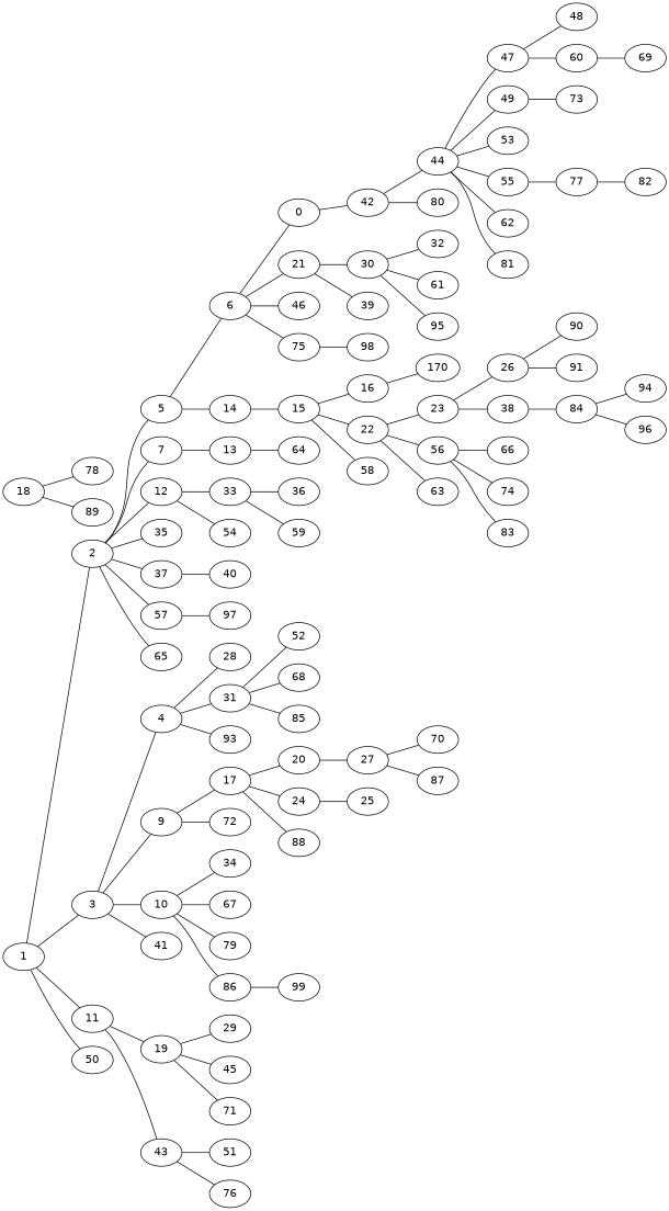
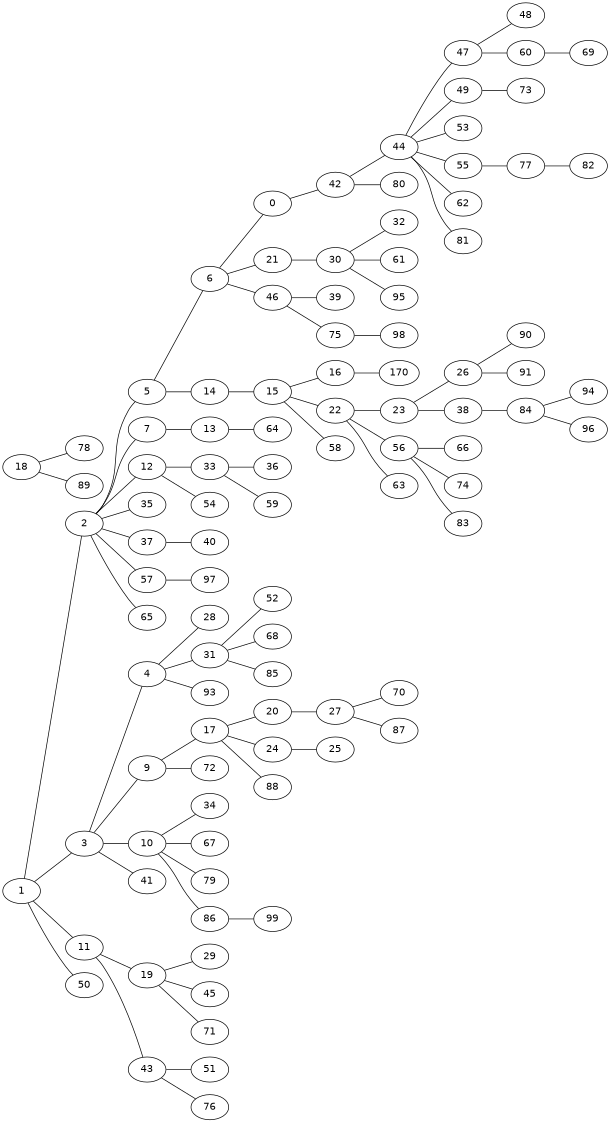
  graph {
    fontname="DejaVu Sans"
    rankdir=LR
    node [fontname="DejaVu Sans"]
    edge [fontname="DejaVu Sans"]
    1
    2
    3
    11
    50
    5
    7
    12
    35
    37
    57
    65
    4
    9
    10
    41
    19
    43
    6
    14
    13
    33
    54
    40
    97
    28
    31
    93
    17
    72
    34
    67
    79
    86
    18
    78
    89
    29
    45
    71
    51
    76
    n43 [label=0]
    21
    46
    15
    64
    36
    59
    52
    68
    85
    20
    24
    88
    99
    42
    30
    39
    75
    16
    22
    58
    44
    80
    32
    61
    95
    98
    47
    49
    53
    55
    62
    81
    27
    25
    n78 [label=170]
    23
    56
    63
    26
    38
    66
    74
    83
    70
    87
    90
    91
    84
    94
    96
    48
    60
    73
    77
    69
    82
    1 -- 2
    1 -- 3
    1 -- 11
    1 -- 50
    2 -- 5
    2 -- 7
    2 -- 12
    2 -- 35
    2 -- 37
    2 -- 57
    2 -- 65
    3 -- 4
    3 -- 9
    3 -- 10
    3 -- 41
    11 -- 19
    11 -- 43
    5 -- 6
    5 -- 14
    7 -- 13
    12 -- 33
    12 -- 54
    37 -- 40
    57 -- 97
    4 -- 28
    4 -- 31
    4 -- 93
    9 -- 17
    9 -- 72
    10 -- 34
    10 -- 67
    10 -- 79
    10 -- 86
    19 -- 29
    19 -- 45
    19 -- 71
    43 -- 51
    43 -- 76
    6 -- n43
    6 -- 21
    6 -- 46
    14 -- 15
    13 -- 64
    33 -- 36
    33 -- 59
    31 -- 52
    31 -- 68
    31 -- 85
    17 -- 20
    17 -- 24
    17 -- 88
    86 -- 99
    18 -- 78
    18 -- 89
    n43 -- 42
    21 -- 30
-   21 -- 39
-   6 -- 75
+   46 -- 39
+   46 -- 75
    15 -- 16
    15 -- 22
    15 -- 58
    20 -- 27
    24 -- 25
    42 -- 44
    42 -- 80
    30 -- 32
    30 -- 61
    30 -- 95
    75 -- 98
    16 -- n78
    22 -- 23
    22 -- 56
    22 -- 63
    44 -- 47
    44 -- 49
    44 -- 53
    44 -- 55
    44 -- 62
    44 -- 81
    47 -- 48
    47 -- 60
    49 -- 73
    55 -- 77
    27 -- 70
    27 -- 87
    23 -- 26
    23 -- 38
    56 -- 66
    56 -- 74
    56 -- 83
    26 -- 90
    26 -- 91
    38 -- 84
    84 -- 94
    84 -- 96
    60 -- 69
    77 -- 82
  }
